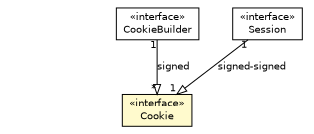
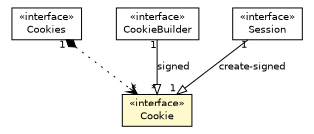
  digraph {
    nodesep=0.25
    ranksep=0.5
    node [fontcolor=black fontname=Helvetica fontsize=10.0 shape=plaintext]
    edge [arrowhead=onormal color=black fontcolor=black fontname=Helvetica fontsize=10.0 headlabel="*" headport=p labelfontname=Helvetica labelfontsize=10 style=solid taillabel=1 tailport=p]
+   n1 [label=<<table title="io.werval.api.http.Cookies" border="0" cellborder="1" cellspacing="0" cellpadding="2" port="p" href="./Cookies.html"> 		<tr><td><table border="0" cellspacing="0" cellpadding="1"> <tr><td align="center" balign="center"> &#171;interface&#187; </td></tr> <tr><td align="center" balign="center"> Cookies </td></tr> 		</table></td></tr> 		</table>>]
    n2 [label=<<table title="io.werval.api.http.Cookies.Cookie" border="0" cellborder="1" cellspacing="0" cellpadding="2" port="p" bgcolor="lemonChiffon" href="./Cookies.Cookie.html"> 		<tr><td><table border="0" cellspacing="0" cellpadding="1"> <tr><td align="center" balign="center"> &#171;interface&#187; </td></tr> <tr><td align="center" balign="center"> Cookie </td></tr> 		</table></td></tr> 		</table>>]
    n3 [label=<<table title="io.werval.api.http.HttpBuilders.CookieBuilder" border="0" cellborder="1" cellspacing="0" cellpadding="2" port="p" href="./HttpBuilders.CookieBuilder.html"> 		<tr><td><table border="0" cellspacing="0" cellpadding="1"> <tr><td align="center" balign="center"> &#171;interface&#187; </td></tr> <tr><td align="center" balign="center"> CookieBuilder </td></tr> 		</table></td></tr> 		</table>>]
    n4 [label=<<table title="io.werval.api.http.Session" border="0" cellborder="1" cellspacing="0" cellpadding="2" port="p" href="./Session.html"> 		<tr><td><table border="0" cellspacing="0" cellpadding="1"> <tr><td align="center" balign="center"> &#171;interface&#187; </td></tr> <tr><td align="center" balign="center"> Session </td></tr> 		</table></td></tr> 		</table>>]
+   n1 -> n2 [arrowhead=open arrowtail=diamond dir=both style=dotted]
    n3 -> n2 [label=signed]
-   n4 -> n2 [headlabel=1 label="signed-signed"]
+   n4 -> n2 [headlabel=1 label="create-signed"]
  }
